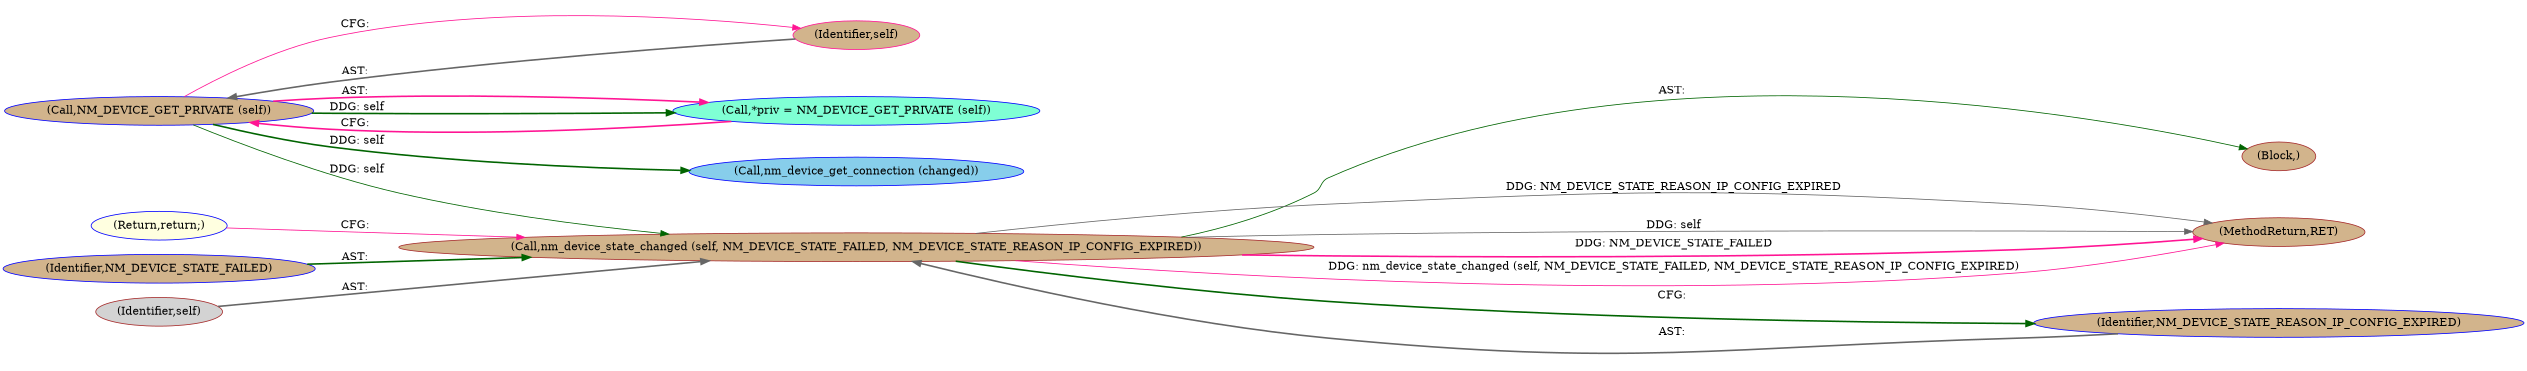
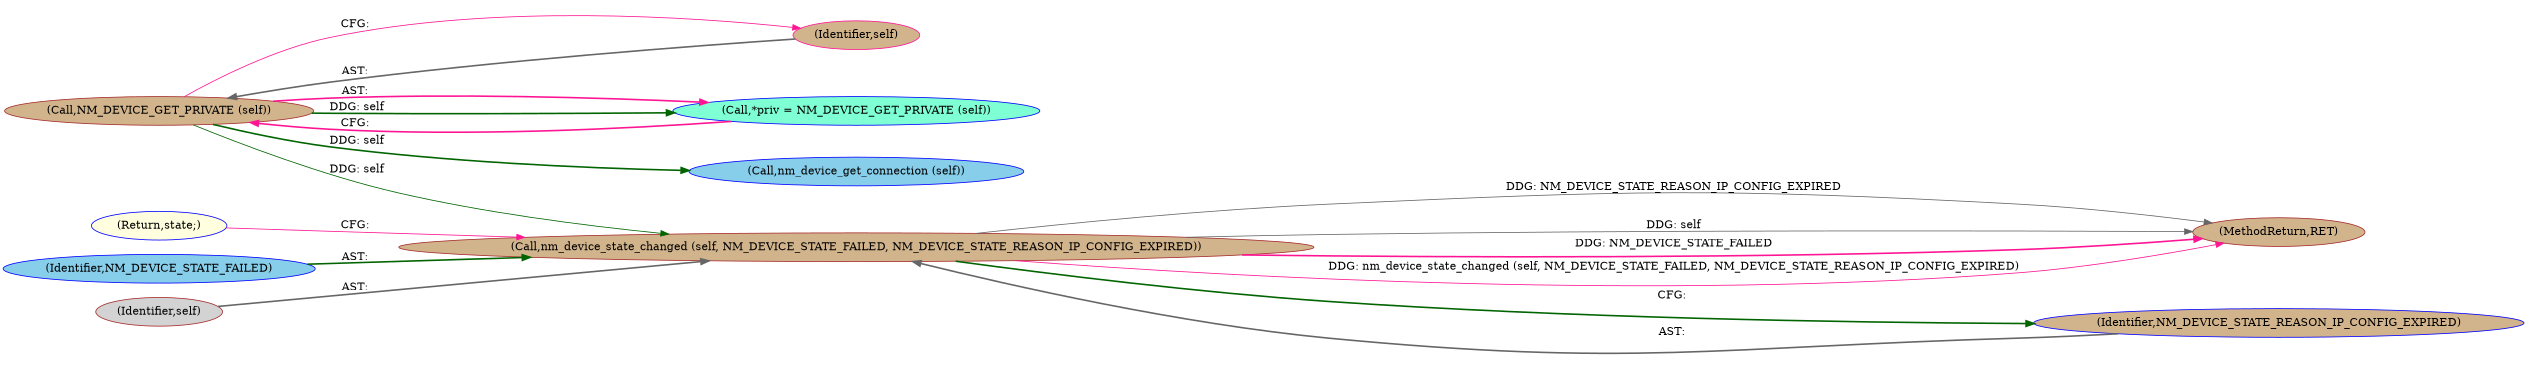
  digraph {
    rankdir=LR
    node [color=brown fillcolor=tan style=filled]
    edge [color=darkgreen style=bold]
    n1 [label="(Call,nm_device_state_changed (self, NM_DEVICE_STATE_FAILED, NM_DEVICE_STATE_REASON_IP_CONFIG_EXPIRED))"]
-   n2 [label="(Block,)"]
    n3 [label="(MethodReturn,RET)"]
    n4 [color=blue label="(Identifier,NM_DEVICE_STATE_REASON_IP_CONFIG_EXPIRED)"]
-   n5 [color=blue label="(Call,NM_DEVICE_GET_PRIVATE (self))"]
+   n5 [label="(Call,NM_DEVICE_GET_PRIVATE (self))"]
    n6 [color=deeppink label="(Identifier,self)"]
    n7 [color=blue fillcolor=aquamarine label="(Call,*priv = NM_DEVICE_GET_PRIVATE (self))"]
-   n8 [color=blue fillcolor=skyblue label="(Call,nm_device_get_connection (changed))"]
-   n9 [color=blue fillcolor=lightyellow label="(Return,return;)"]
-   n10 [color=blue label="(Identifier,NM_DEVICE_STATE_FAILED)"]
+   n8 [color=blue fillcolor=skyblue label="(Call,nm_device_get_connection (self))"]
+   n9 [color=blue fillcolor=lightyellow label="(Return,state;)"]
+   n10 [color=blue fillcolor=skyblue label="(Identifier,NM_DEVICE_STATE_FAILED)"]
    n11 [fillcolor=lightgrey label="(Identifier,self)"]
-   n1 -> n2 [label="AST: " style=solid]
    n1 -> n3 [color=gray40 label="DDG: NM_DEVICE_STATE_REASON_IP_CONFIG_EXPIRED" style=solid]
    n1 -> n3 [color=gray40 label="DDG: self" style=solid]
    n1 -> n3 [color=deeppink label="DDG: NM_DEVICE_STATE_FAILED"]
    n1 -> n3 [color=deeppink label="DDG: nm_device_state_changed (self, NM_DEVICE_STATE_FAILED, NM_DEVICE_STATE_REASON_IP_CONFIG_EXPIRED)" style=solid]
    n1 -> n4 [label="CFG: "]
    n4 -> n1 [color=gray40 label="AST: "]
    n5 -> n1 [label="DDG: self" style=solid]
    n5 -> n6 [color=deeppink label="CFG: " style=solid]
    n5 -> n7 [color=deeppink label="AST: "]
    n5 -> n7 [label="DDG: self"]
    n5 -> n8 [label="DDG: self"]
    n6 -> n5 [color=gray40 label="AST: "]
    n7 -> n5 [color=deeppink label="CFG: "]
    n9 -> n1 [color=deeppink label="CFG: " style=solid]
    n10 -> n1 [label="AST: "]
    n11 -> n1 [color=gray40 label="AST: "]
  }
